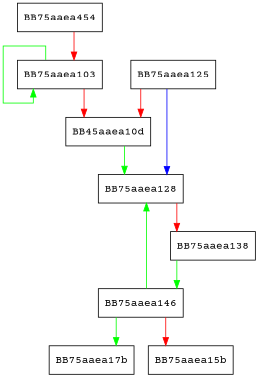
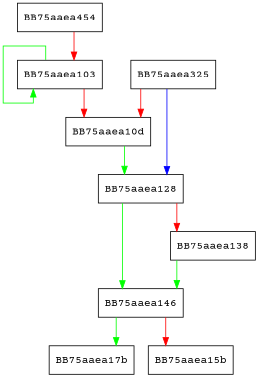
  digraph {
    fontname="Courier Prime"
    splines=ortho
    node [fontname="Courier Prime" shape=box]
    edge [color=red fontname="Courier Prime"]
    n1 [label=BB75aaea454]
    BB75aaea103
-   BB75aaea10d [label=BB45aaea10d]
+   BB75aaea10d
    BB75aaea128
    BB75aaea146
    BB75aaea138
-   BB75aaea125
+   BB75aaea125 [label=BB75aaea325]
    BB75aaea17b
    BB75aaea15b
    n1 -> BB75aaea103
    BB75aaea103 -> BB75aaea103 [color=green]
    BB75aaea103 -> BB75aaea10d
    BB75aaea10d -> BB75aaea128 [color=green]
-   BB75aaea146 -> BB75aaea128 [color=green]
+   BB75aaea128 -> BB75aaea146 [color=green]
    BB75aaea128 -> BB75aaea138
    BB75aaea146 -> BB75aaea17b [color=green]
    BB75aaea146 -> BB75aaea15b
    BB75aaea138 -> BB75aaea146 [color=green]
    BB75aaea125 -> BB75aaea10d
    BB75aaea125 -> BB75aaea128 [color=blue]
  }
